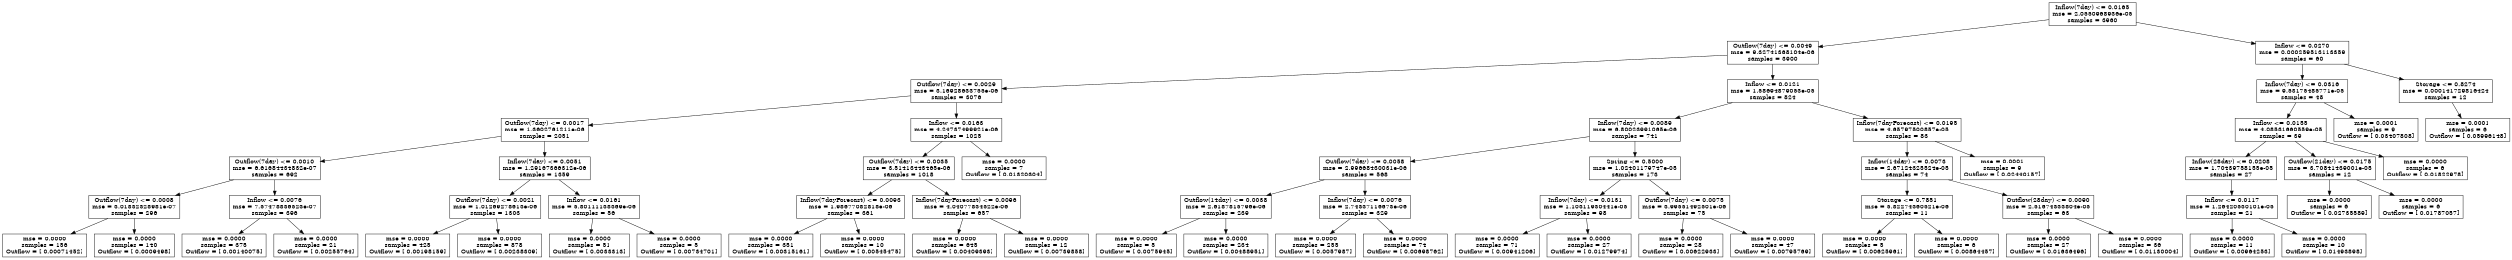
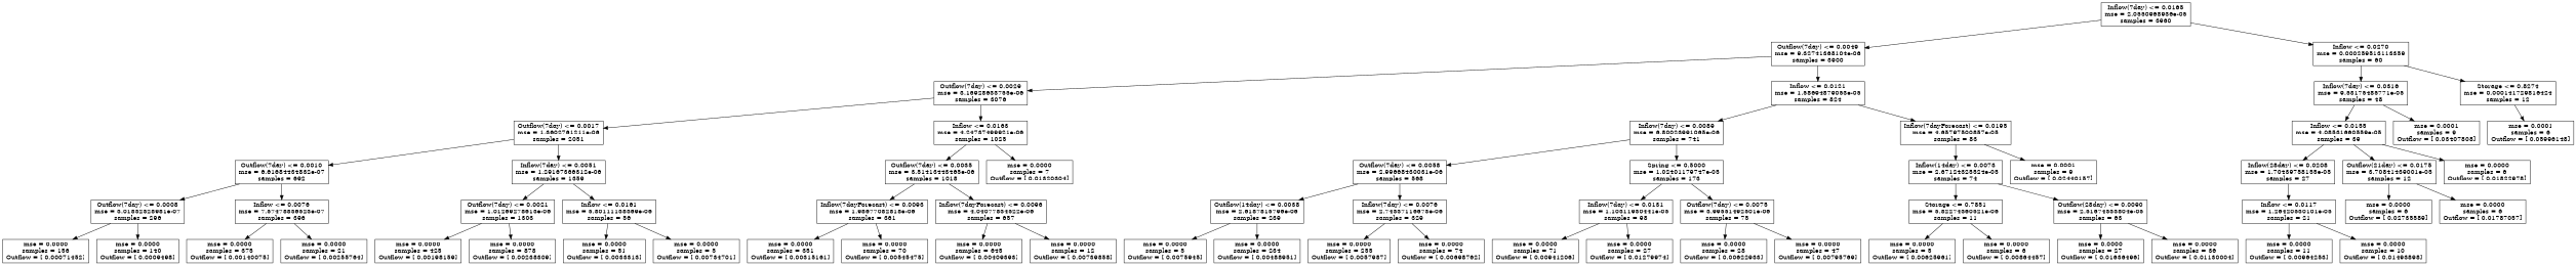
  digraph {
    node [shape=box]
    n1 [label="Inflow(7day) <= 0.0165\nmse = 2.0550968936e-05\nsamples = 3960"]
    n2 [label="Outflow(7day) <= 0.0049\nmse = 9.32741368104e-06\nsamples = 3900"]
    n3 [label="Inflow <= 0.0270\nmse = 0.000259513113359\nsamples = 60"]
    n4 [label="Outflow(7day) <= 0.0029\nmse = 3.16928633755e-06\nsamples = 3076"]
    n5 [label="Inflow <= 0.0121\nmse = 1.58694879053e-05\nsamples = 824"]
    n6 [label="Inflow(7day) <= 0.0316\nmse = 9.53175485771e-05\nsamples = 48"]
    n7 [label="Storage <= 0.8274\nmse = 0.000141729816424\nsamples = 12"]
    n8 [label="Outflow(7day) <= 0.0017\nmse = 1.3602761211e-06\nsamples = 2051"]
    n9 [label="Inflow <= 0.0163\nmse = 4.24737499921e-06\nsamples = 1025"]
    n10 [label="Inflow(7day) <= 0.0089\nmse = 6.80023991065e-06\nsamples = 741"]
    n11 [label="Inflow(7dayForecast) <= 0.0195\nmse = 4.65797500857e-05\nsamples = 83"]
    n12 [label="Outflow(7day) <= 0.0010\nmse = 6.61684434832e-07\nsamples = 692"]
    n13 [label="Inflow(7day) <= 0.0051\nmse = 1.29167366312e-06\nsamples = 1359"]
    n14 [label="Outflow(7day) <= 0.0035\nmse = 3.51413443465e-06\nsamples = 1018"]
    n15 [label="mse = 0.0000\nsamples = 7\nOutflow = [ 0.01320304]"]
    n16 [label="Outflow(7day) <= 0.0008\nmse = 3.01832328981e-07\nsamples = 296"]
    n17 [label="Inflow <= 0.0076\nmse = 7.57478836523e-07\nsamples = 396"]
    n18 [label="Outflow(7day) <= 0.0021\nmse = 1.01269278613e-06\nsamples = 1303"]
    n19 [label="Inflow <= 0.0161\nmse = 5.80111138369e-06\nsamples = 56"]
    n20 [label="mse = 0.0000\nsamples = 156\nOutflow = [ 0.00071452]"]
    n21 [label="mse = 0.0000\nsamples = 140\nOutflow = [ 0.0009498]"]
    n22 [label="mse = 0.0000\nsamples = 375\nOutflow = [ 0.00140075]"]
    n23 [label="mse = 0.0000\nsamples = 21\nOutflow = [ 0.00255764]"]
    n24 [label="mse = 0.0000\nsamples = 425\nOutflow = [ 0.00198159]"]
    n25 [label="mse = 0.0000\nsamples = 878\nOutflow = [ 0.00238309]"]
    n26 [label="mse = 0.0000\nsamples = 51\nOutflow = [ 0.0033313]"]
    n27 [label="mse = 0.0000\nsamples = 5\nOutflow = [ 0.00734701]"]
    n28 [label="Inflow(7dayForecast) <= 0.0093\nmse = 1.98677082818e-06\nsamples = 361"]
    n29 [label="Inflow(7dayForecast) <= 0.0096\nmse = 4.04077834522e-06\nsamples = 657"]
    n30 [label="mse = 0.0000\nsamples = 351\nOutflow = [ 0.00315161]"]
-   n31 [label="mse = 0.0000\nsamples = 10\nOutflow = [ 0.00545475]"]
+   n31 [label="mse = 0.0000\nsamples = 70\nOutflow = [ 0.00545475]"]
    n32 [label="mse = 0.0000\nsamples = 645\nOutflow = [ 0.00409393]"]
    n33 [label="mse = 0.0000\nsamples = 12\nOutflow = [ 0.00739858]"]
    n34 [label="Outflow(7day) <= 0.0058\nmse = 2.99668430031e-06\nsamples = 568"]
    n35 [label="Spring <= 0.5000\nmse = 1.02401179747e-05\nsamples = 173"]
    n36 [label="Inflow(14day) <= 0.0073\nmse = 2.67124325524e-05\nsamples = 74"]
    n37 [label="mse = 0.0001\nsamples = 9\nOutflow = [ 0.02440157]"]
    n38 [label="Outflow(14day) <= 0.0038\nmse = 2.6187815796e-06\nsamples = 239"]
    n39 [label="Inflow(7day) <= 0.0076\nmse = 2.74337116673e-06\nsamples = 329"]
    n40 [label="Inflow(7day) <= 0.0131\nmse = 1.10311930441e-05\nsamples = 98"]
    n41 [label="Outflow(7day) <= 0.0075\nmse = 3.99551492501e-06\nsamples = 75"]
    n42 [label="mse = 0.0000\nsamples = 5\nOutflow = [ 0.0075945]"]
    n43 [label="mse = 0.0000\nsamples = 234\nOutflow = [ 0.00488951]"]
    n44 [label="mse = 0.0000\nsamples = 255\nOutflow = [ 0.0057987]"]
    n45 [label="mse = 0.0000\nsamples = 74\nOutflow = [ 0.00698762]"]
    n46 [label="mse = 0.0000\nsamples = 71\nOutflow = [ 0.00941206]"]
    n47 [label="mse = 0.0000\nsamples = 27\nOutflow = [ 0.01279974]"]
    n48 [label="mse = 0.0000\nsamples = 28\nOutflow = [ 0.00622933]"]
    n49 [label="mse = 0.0000\nsamples = 47\nOutflow = [ 0.00795769]"]
    n50 [label="Storage <= 0.7851\nmse = 5.82274360521e-06\nsamples = 11"]
    n51 [label="Outflow(28day) <= 0.0090\nmse = 2.51674333804e-05\nsamples = 63"]
    n52 [label="mse = 0.0000\nsamples = 5\nOutflow = [ 0.00625961]"]
    n53 [label="mse = 0.0000\nsamples = 6\nOutflow = [ 0.00864457]"]
    n54 [label="mse = 0.0000\nsamples = 27\nOutflow = [ 0.01636496]"]
    n55 [label="mse = 0.0000\nsamples = 36\nOutflow = [ 0.01130004]"]
    n56 [label="Inflow <= 0.0155\nmse = 4.08531660559e-05\nsamples = 39"]
    n57 [label="mse = 0.0001\nsamples = 9\nOutflow = [ 0.03407808]"]
    n58 [label="mse = 0.0001\nsamples = 6\nOutflow = [ 0.05996148]"]
    n59 [label="Inflow(28day) <= 0.0208\nmse = 1.70439758155e-05\nsamples = 27"]
    n60 [label="Outflow(21day) <= 0.0175\nmse = 3.70841439001e-05\nsamples = 12"]
    n61 [label="mse = 0.0000\nsamples = 6\nOutflow = [ 0.01822978]"]
    n62 [label="Inflow <= 0.0117\nmse = 1.26420530101e-05\nsamples = 21"]
    n63 [label="mse = 0.0000\nsamples = 6\nOutflow = [ 0.02735589]"]
    n64 [label="mse = 0.0000\nsamples = 6\nOutflow = [ 0.01787057]"]
    n65 [label="mse = 0.0000\nsamples = 11\nOutflow = [ 0.00964253]"]
    n66 [label="mse = 0.0000\nsamples = 10\nOutflow = [ 0.01493898]"]
    n1 -> n2
    n1 -> n3
    n2 -> n4
    n2 -> n5
    n3 -> n6
    n3 -> n7
    n4 -> n8
    n4 -> n9
    n5 -> n10
    n5 -> n11
    n6 -> n56
    n6 -> n57
    n7 -> n58
    n8 -> n12
    n8 -> n13
    n9 -> n14
    n9 -> n15
    n10 -> n34
    n10 -> n35
    n11 -> n36
    n11 -> n37
    n12 -> n16
    n12 -> n17
    n13 -> n18
    n13 -> n19
    n14 -> n28
    n14 -> n29
    n16 -> n20
    n16 -> n21
    n17 -> n22
    n17 -> n23
    n18 -> n24
    n18 -> n25
    n19 -> n26
    n19 -> n27
    n28 -> n30
    n28 -> n31
    n29 -> n32
    n29 -> n33
    n34 -> n38
    n34 -> n39
    n35 -> n40
    n35 -> n41
    n36 -> n50
    n36 -> n51
    n38 -> n42
    n38 -> n43
    n39 -> n44
    n39 -> n45
    n40 -> n46
    n40 -> n47
    n41 -> n48
    n41 -> n49
    n50 -> n52
    n50 -> n53
    n51 -> n54
    n51 -> n55
    n56 -> n59
    n56 -> n60
    n56 -> n61
    n59 -> n62
    n60 -> n63
    n60 -> n64
    n62 -> n65
    n62 -> n66
  }
